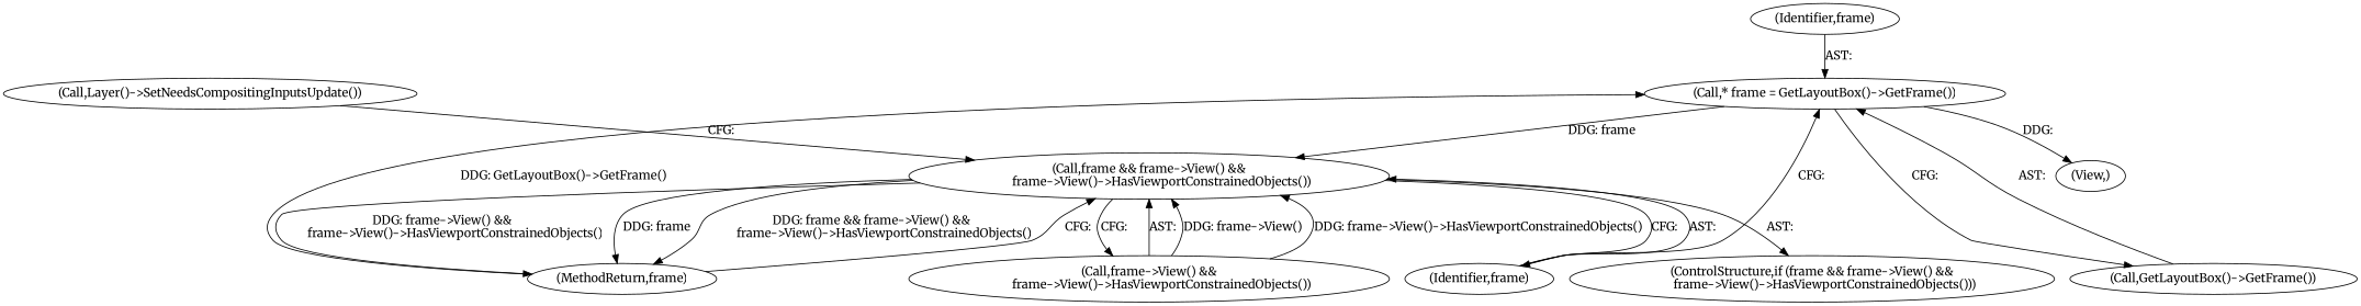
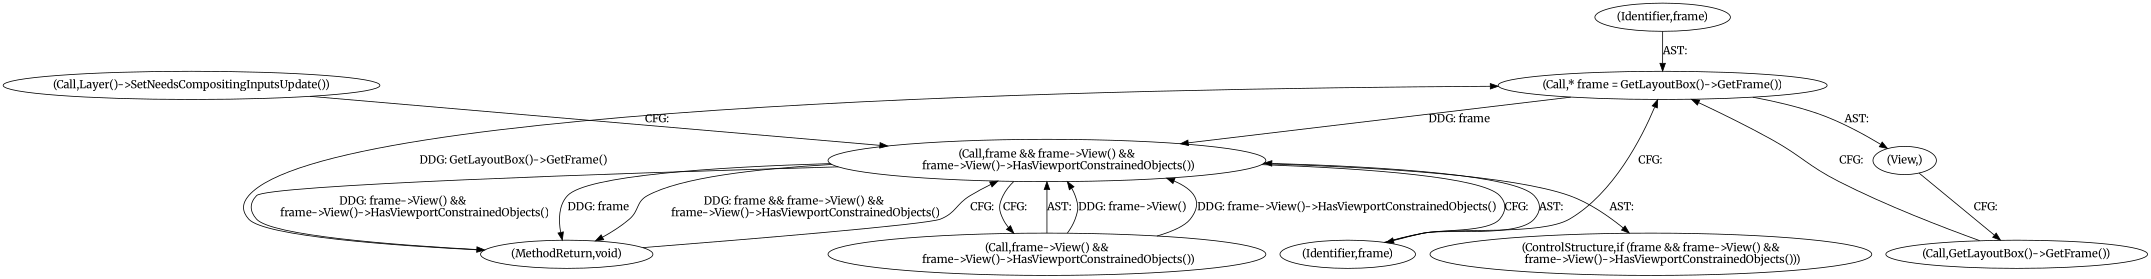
  digraph {
    fontname=Merriweather
    node [fontname=Merriweather]
    edge [fontname=Merriweather]
    n1 [label="(Call,* frame = GetLayoutBox()->GetFrame())"]
    n2 [label="(Call,frame && frame->View() &&\n          frame->View()->HasViewportConstrainedObjects())"]
    n3 [label="(Call,GetLayoutBox()->GetFrame())"]
    n4 [label="(View,)"]
-   n5 [label="(MethodReturn,frame)"]
+   n5 [label="(MethodReturn,void)"]
    n6 [label="(Call,frame->View() &&\n          frame->View()->HasViewportConstrainedObjects())"]
    n7 [label="(Identifier,frame)"]
    n8 [label="(ControlStructure,if (frame && frame->View() &&\n          frame->View()->HasViewportConstrainedObjects()))"]
    n9 [label="(Identifier,frame)"]
    n10 [label="(Call,Layer()->SetNeedsCompositingInputsUpdate())"]
    n1 -> n2 [label="DDG: frame"]
-   n1 -> n3 [label="CFG: "]
-   n1 -> n4 [label="DDG: "]
+   n4 -> n3 [label="CFG: "]
+   n1 -> n4 [label="AST: "]
    n2 -> n5 [label="DDG: frame->View() &&\n          frame->View()->HasViewportConstrainedObjects()"]
    n2 -> n5 [label="DDG: frame"]
    n2 -> n5 [label="DDG: frame && frame->View() &&\n          frame->View()->HasViewportConstrainedObjects()"]
    n2 -> n6 [label="CFG: "]
    n2 -> n7 [label="CFG: "]
    n2 -> n8 [label="AST: "]
-   n3 -> n1 [label="AST: "]
+   n3 -> n1 [label="CFG: "]
    n5 -> n1 [label="DDG: GetLayoutBox()->GetFrame()"]
    n5 -> n2 [label="CFG: "]
    n6 -> n2 [label="AST: "]
    n6 -> n2 [label="DDG: frame->View()"]
    n6 -> n2 [label="DDG: frame->View()->HasViewportConstrainedObjects()"]
    n7 -> n1 [label="CFG: "]
    n7 -> n2 [label="AST: "]
    n9 -> n1 [label="AST: "]
    n10 -> n2 [label="CFG: "]
  }
